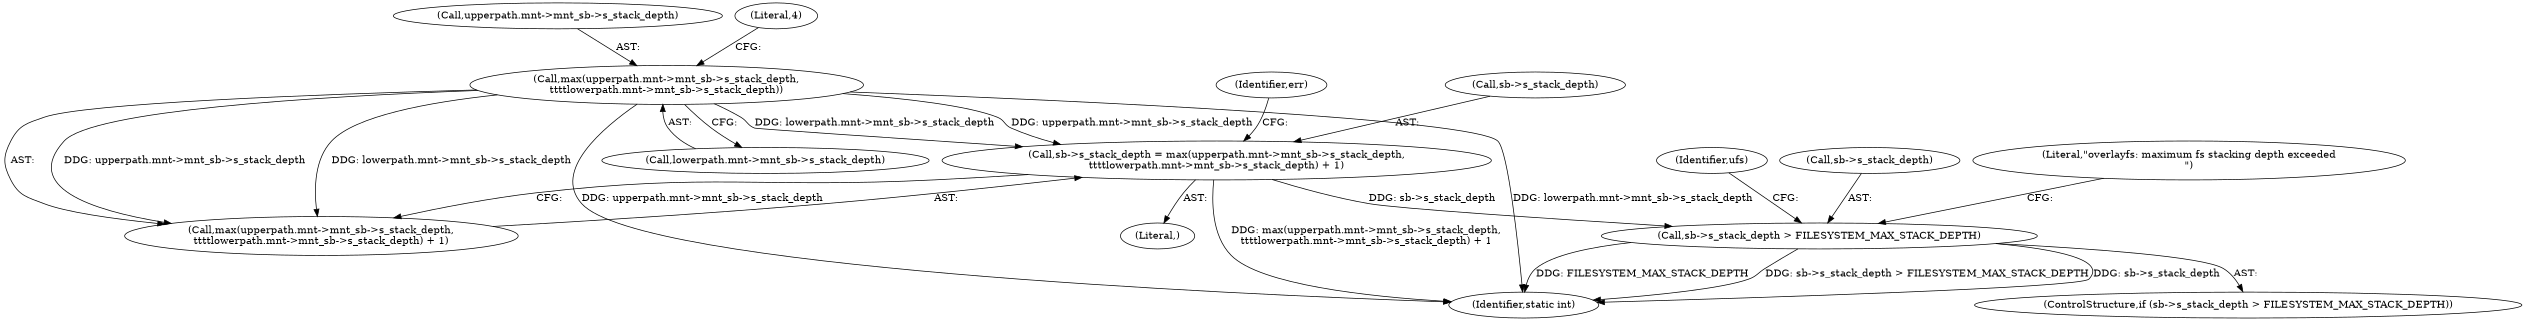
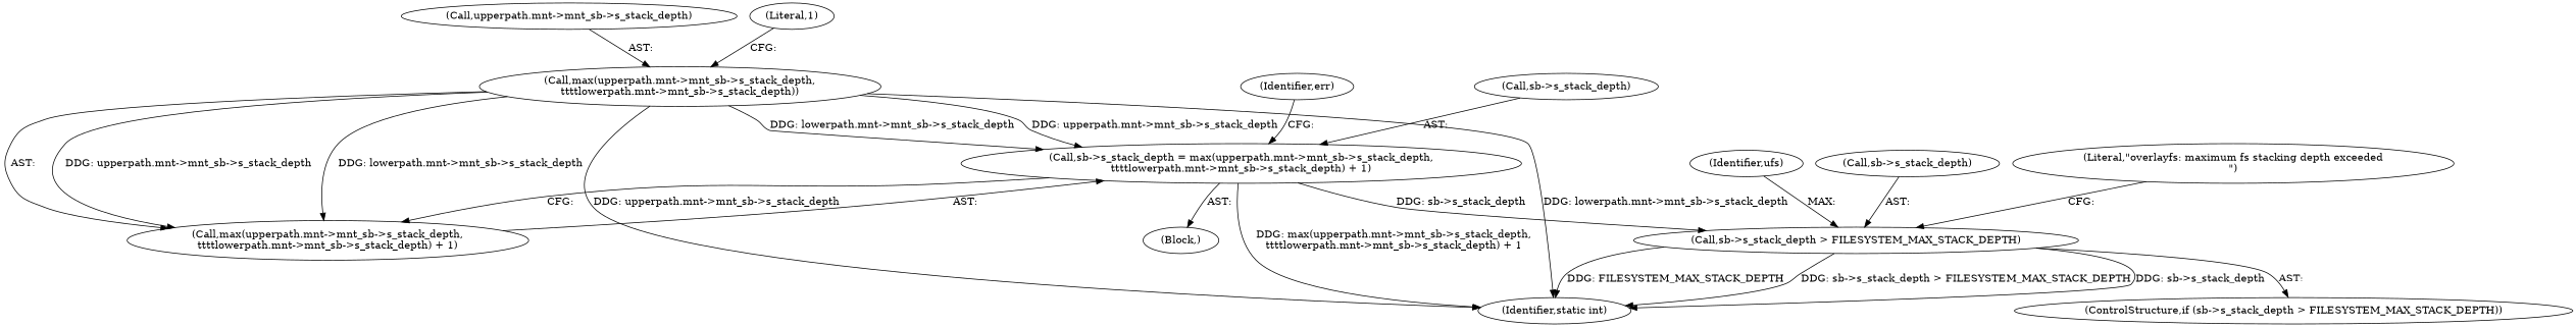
  digraph {
    n1 [label="(Call,sb->s_stack_depth > FILESYSTEM_MAX_STACK_DEPTH)"]
    n2 [label="(Identifier,static int)"]
    n3 [label="(ControlStructure,if (sb->s_stack_depth > FILESYSTEM_MAX_STACK_DEPTH))"]
    n4 [label="(Call,sb->s_stack_depth = max(upperpath.mnt->mnt_sb->s_stack_depth,\n\t\t\t\tlowerpath.mnt->mnt_sb->s_stack_depth) + 1)"]
-   n5 [label="(Literal,)"]
+   n5 [label="(Block,)"]
    n6 [label="(Call,max(upperpath.mnt->mnt_sb->s_stack_depth,\n\t\t\t\tlowerpath.mnt->mnt_sb->s_stack_depth) + 1)"]
    n7 [label="(Call,max(upperpath.mnt->mnt_sb->s_stack_depth,\n\t\t\t\tlowerpath.mnt->mnt_sb->s_stack_depth))"]
-   n8 [label="(Call,lowerpath.mnt->mnt_sb->s_stack_depth)"]
    n9 [label="(Identifier,ufs)"]
    n10 [label="(Call,upperpath.mnt->mnt_sb->s_stack_depth)"]
    n11 [label="(Identifier,err)"]
-   n12 [label="(Literal,4)"]
+   n12 [label="(Literal,1)"]
    n13 [label="(Call,sb->s_stack_depth)"]
    n14 [label="(Call,sb->s_stack_depth)"]
    n15 [label="(Literal,\"overlayfs: maximum fs stacking depth exceeded\n\")"]
    n1 -> n2 [label="DDG: FILESYSTEM_MAX_STACK_DEPTH"]
    n1 -> n2 [label="DDG: sb->s_stack_depth > FILESYSTEM_MAX_STACK_DEPTH"]
    n1 -> n2 [label="DDG: sb->s_stack_depth"]
    n1 -> n3 [label="AST: "]
    n4 -> n1 [label="DDG: sb->s_stack_depth"]
    n4 -> n2 [label="DDG: max(upperpath.mnt->mnt_sb->s_stack_depth,\n\t\t\t\tlowerpath.mnt->mnt_sb->s_stack_depth) + 1"]
    n4 -> n5 [label="AST: "]
    n4 -> n6 [label="CFG: "]
    n6 -> n4 [label="AST: "]
    n7 -> n2 [label="DDG: upperpath.mnt->mnt_sb->s_stack_depth"]
    n7 -> n2 [label="DDG: lowerpath.mnt->mnt_sb->s_stack_depth"]
    n7 -> n4 [label="DDG: upperpath.mnt->mnt_sb->s_stack_depth"]
    n7 -> n4 [label="DDG: lowerpath.mnt->mnt_sb->s_stack_depth"]
    n7 -> n6 [label="AST: "]
    n7 -> n6 [label="DDG: upperpath.mnt->mnt_sb->s_stack_depth"]
    n7 -> n6 [label="DDG: lowerpath.mnt->mnt_sb->s_stack_depth"]
-   n7 -> n8 [label="CFG: "]
-   n8 -> n7 [label="AST: "]
-   n9 -> n1 [label="CFG: "]
+   n9 -> n1 [label="MAX: "]
    n10 -> n7 [label="AST: "]
    n11 -> n4 [label="CFG: "]
    n12 -> n7 [label="CFG: "]
    n13 -> n4 [label="AST: "]
    n14 -> n1 [label="AST: "]
    n15 -> n1 [label="CFG: "]
  }
